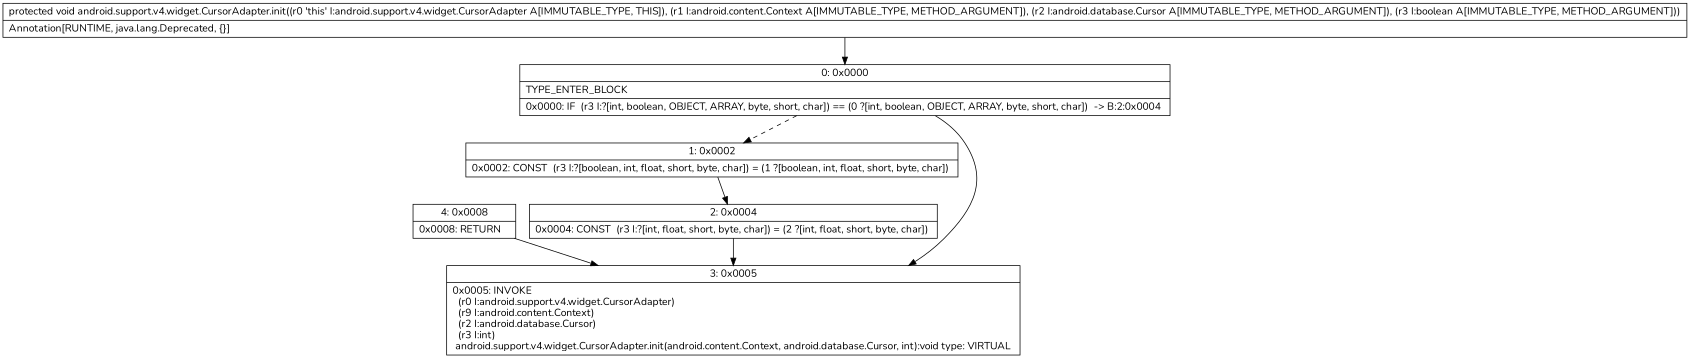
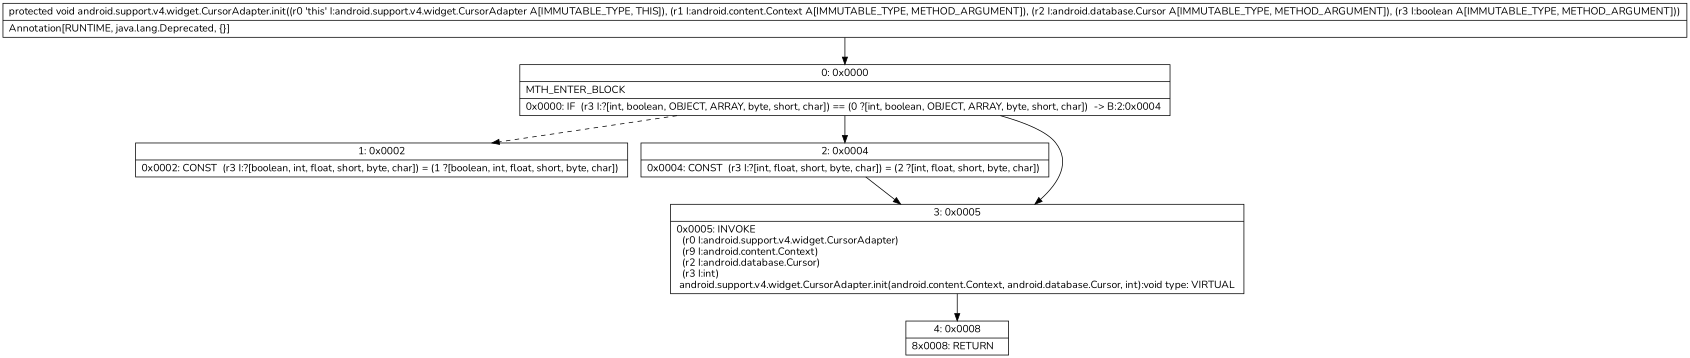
  digraph {
    fontname=Nunito
    node [fontname=Nunito shape=record]
    edge [fontname=Nunito]
-   n1 [label="{0\:\ 0x0000|TYPE_ENTER_BLOCK\l|0x0000: IF  (r3 I:?[int, boolean, OBJECT, ARRAY, byte, short, char]) == (0 ?[int, boolean, OBJECT, ARRAY, byte, short, char])  \-\> B:2:0x0004 \l}"]
+   n1 [label="{0\:\ 0x0000|MTH_ENTER_BLOCK\l|0x0000: IF  (r3 I:?[int, boolean, OBJECT, ARRAY, byte, short, char]) == (0 ?[int, boolean, OBJECT, ARRAY, byte, short, char])  \-\> B:2:0x0004 \l}"]
    n2 [label="{1\:\ 0x0002|0x0002: CONST  (r3 I:?[boolean, int, float, short, byte, char]) = (1 ?[boolean, int, float, short, byte, char]) \l}"]
    n3 [label="{2\:\ 0x0004|0x0004: CONST  (r3 I:?[int, float, short, byte, char]) = (2 ?[int, float, short, byte, char]) \l}"]
    n4 [label="{3\:\ 0x0005|0x0005: INVOKE  \l  (r0 I:android.support.v4.widget.CursorAdapter)\l  (r9 I:android.content.Context)\l  (r2 I:android.database.Cursor)\l  (r3 I:int)\l android.support.v4.widget.CursorAdapter.init(android.content.Context, android.database.Cursor, int):void type: VIRTUAL \l}"]
-   n5 [label="{4\:\ 0x0008|0x0008: RETURN   \l}"]
+   n5 [label="{4\:\ 0x0008|8x0008: RETURN   \l}"]
    n6 [label="{protected void android.support.v4.widget.CursorAdapter.init((r0 'this' I:android.support.v4.widget.CursorAdapter A[IMMUTABLE_TYPE, THIS]), (r1 I:android.content.Context A[IMMUTABLE_TYPE, METHOD_ARGUMENT]), (r2 I:android.database.Cursor A[IMMUTABLE_TYPE, METHOD_ARGUMENT]), (r3 I:boolean A[IMMUTABLE_TYPE, METHOD_ARGUMENT]))  | Annotation[RUNTIME, java.lang.Deprecated, \{\}]\l}"]
    n1 -> n2 [style=dashed]
-   n2 -> n3
+   n1 -> n3
    n1 -> n4
    n3 -> n4
-   n5 -> n4
+   n4 -> n5
    n6 -> n1
  }
